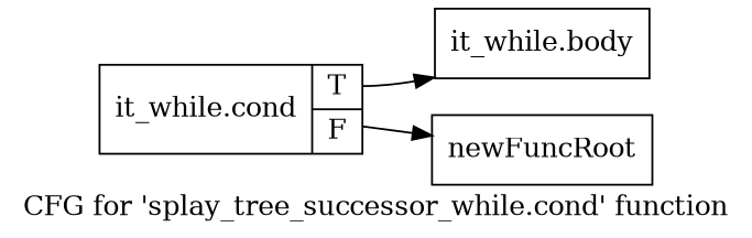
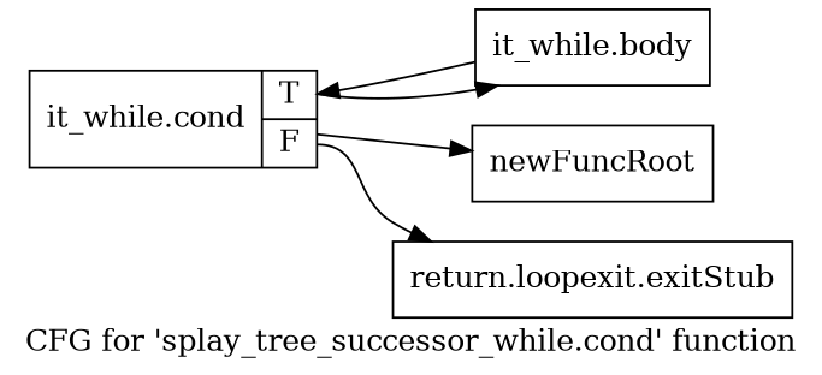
  digraph {
    label="CFG for 'splay_tree_successor_while.cond' function"
    rankdir=LR
    node [shape=record]
    n1 [label="{newFuncRoot}"]
    n2 [label="{it_while.cond|{<s0>T|<s1>F}}"]
+   n3 [label="{return.loopexit.exitStub}"]
    n4 [label="{it_while.body}"]
    n2 -> n1
+   n2 -> n3 [tailport=s1]
    n2 -> n4 [tailport=s0]
+   n4 -> n2
  }
